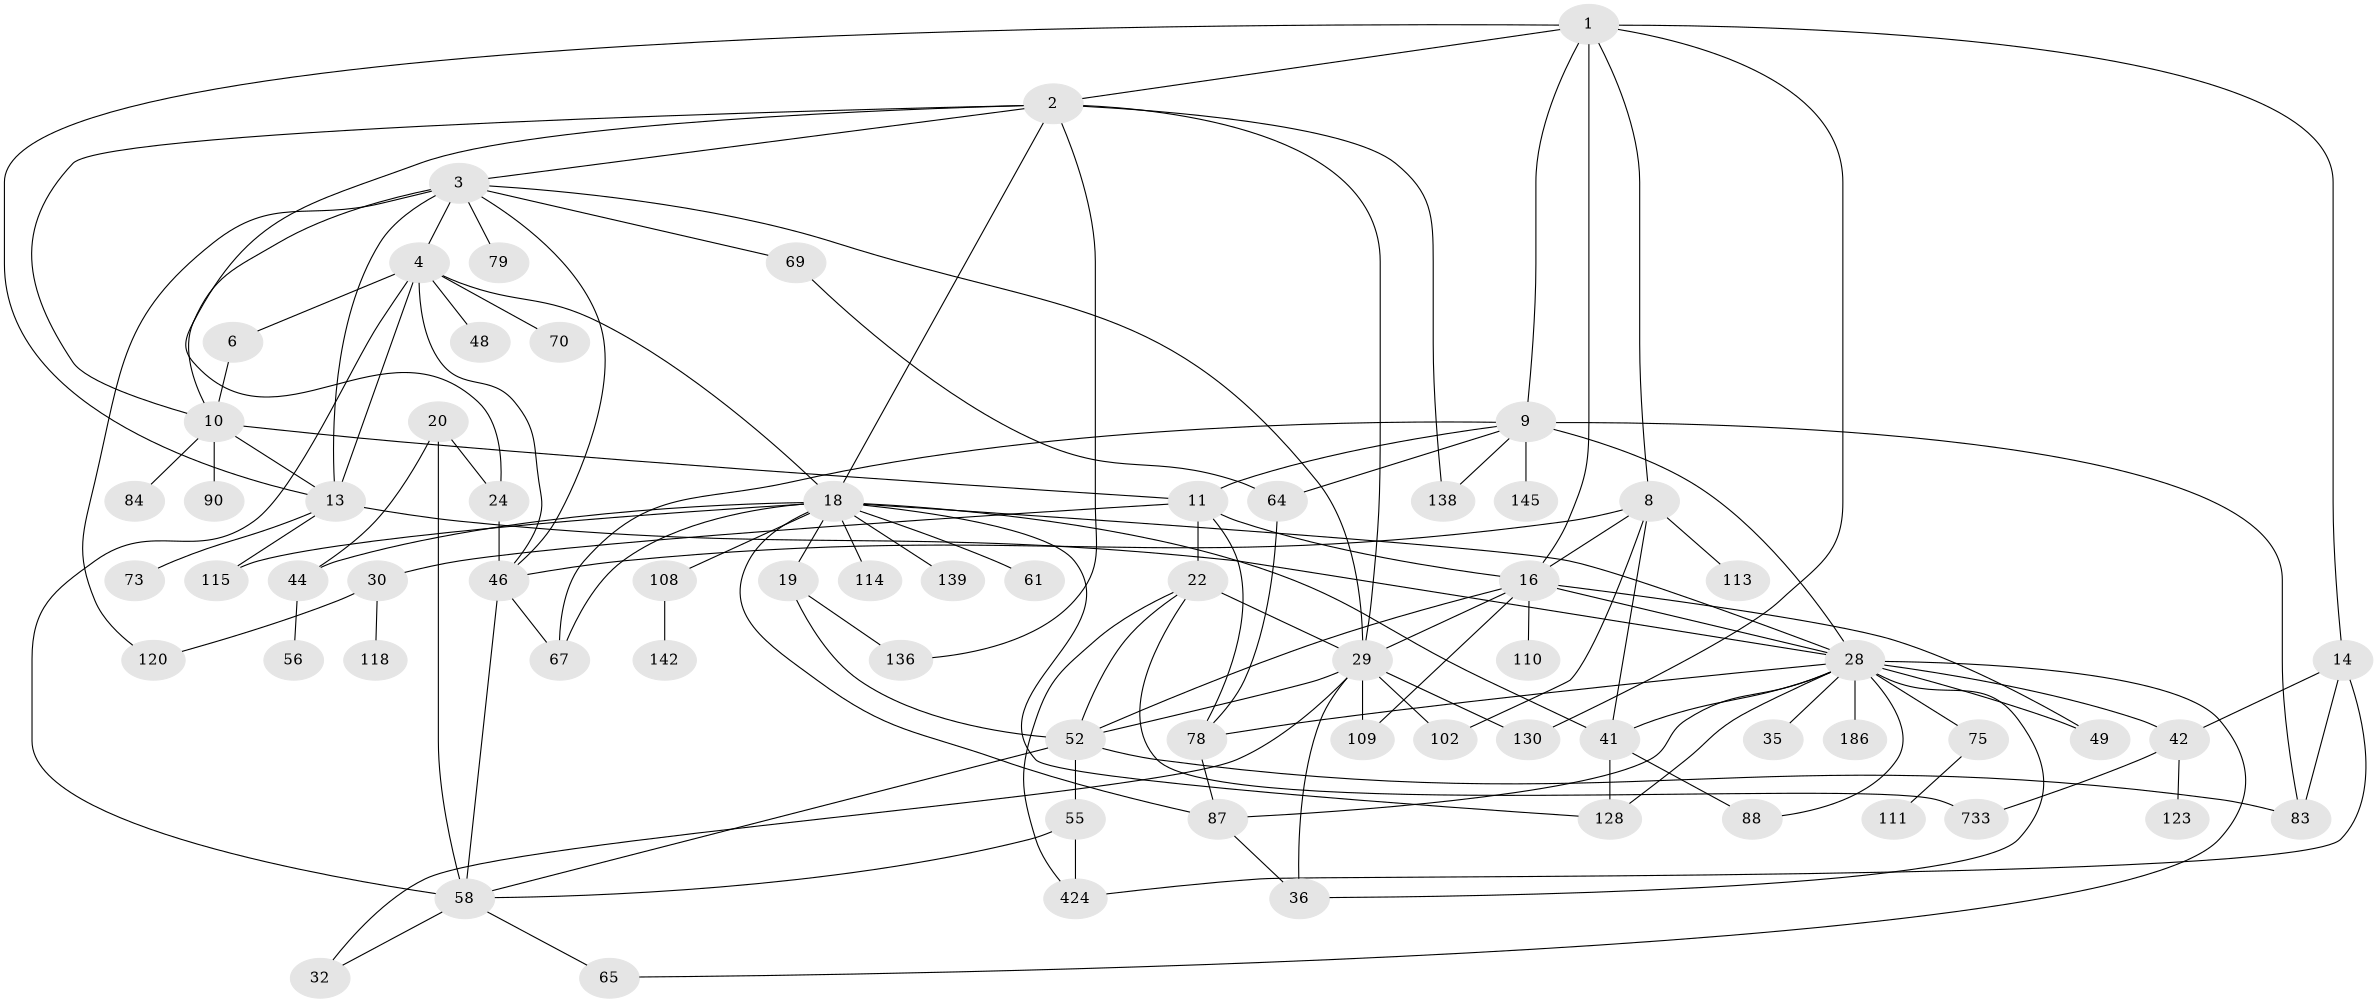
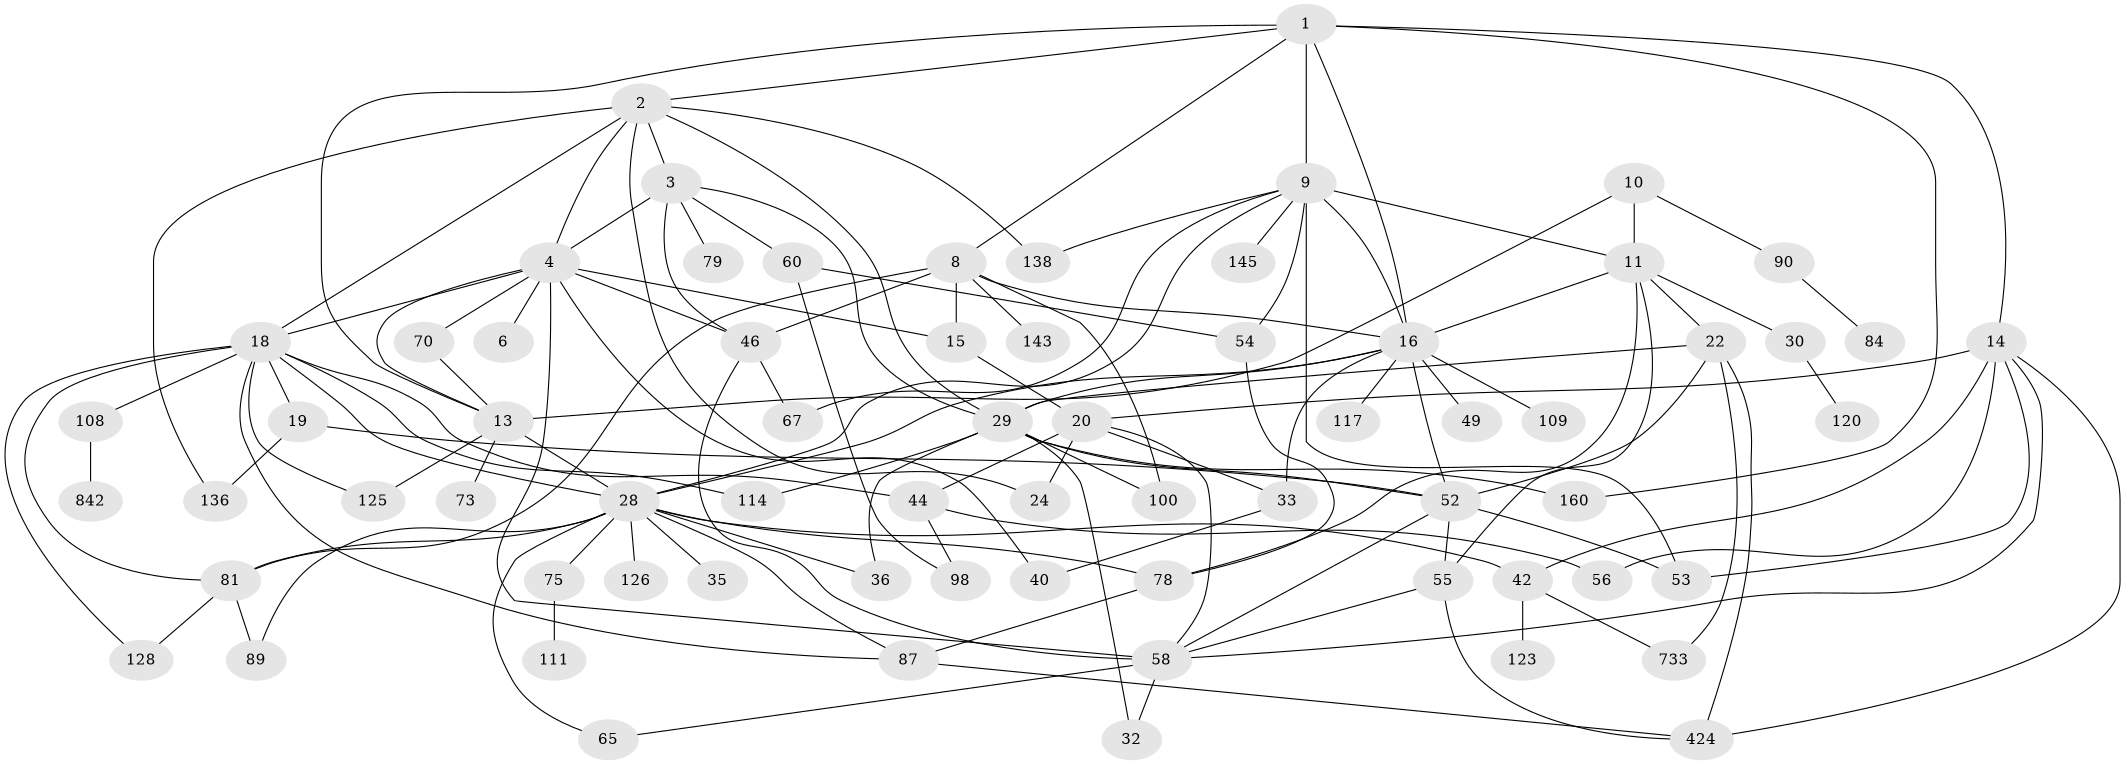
  graph {
    node [color=gray90 style=filled]
    1 [super="+93"]
    2 [super="+76"]
    8 [super="+37+106"]
    9 [super="+12"]
    13 [super="+53+47"]
    14 [super="+86"]
    16 [super="+96+82+21"]
-   130
+   130 [label=160]
    3 [super="+26+27"]
    4 [super="+5+129+7"]
    18 [super="+66+31"]
    24
    29 [super="+80+45"]
    136
    138
    46 [super="+81+62"]
-   41 [super="+74"]
-   100 [label=102]
-   113
+   15 [super="+57"]
+   41 [super="+74" label=81]
+   100
+   113 [label=143]
    11 [super="+39"]
    28 [super="+32+59+43"]
-   64
+   64 [label=54]
    67 [super="+103"]
-   83 [super="+121"]
+   83 [super="+121" label=53]
    145
    73
-   115
+   115 [label=125]
    58 [super="+71+63"]
    20 [super="+125"]
    42
    56
    n33 [label=424 super="+143"]
+   33 [super="+54+97"]
    49
    52 [super="+91+127"]
    109
-   110 [super="+117"]
+   110 [super="+117" label=117]
    10 [super="+25"]
-   60 [super="+92+131" label=69]
+   60 [super="+92+131"]
    79
    120
    6
-   48
+   48 [label=40]
    70
    19 [super="+95"]
    44 [super="+85"]
-   61
    87 [super="+101"]
    108
    114
    128
-   139
    36
    n55 [label=32]
    84
    90
+   98 [super="+107"]
    65
-   89 [label=88]
+   89
    22 [super="+135"]
    30
    55 [super="+94"]
    78
    35
    75
-   126 [label=186]
+   126
    n68 [label=733]
-   118
    123
-   142
+   142 [label=842]
    111
    1 -- 2
    1 -- 8
    1 -- 9
    1 -- 13
    1 -- 14
    1 -- 16
    1 -- 130
    2 -- 3
-   2 -- 10
+   2 -- 4
    2 -- 18
    2 -- 24
    2 -- 29
    2 -- 136
    2 -- 138
    8 -- 16
    8 -- 46
+   8 -- 15
    8 -- 41
    8 -- 100
    8 -- 113
+   9 -- 16
    9 -- 138
    9 -- 11
    9 -- 28
    9 -- 64
    9 -- 67
    9 -- 83 [weight=2]
    9 -- 145
    13 -- 28
    13 -- 73
    13 -- 115
    14 -- 83
+   14 -- 58
+   14 -- 20
    14 -- 42
+   14 -- 56
    14 -- n33
    16 -- 29
    16 -- 28
+   16 -- 33
    16 -- 49
    16 -- 52
    16 -- 109
    16 -- 110 [weight=2]
-   3 -- 13
+   70 -- 13
    3 -- 4 [weight=2]
    3 -- 29
    3 -- 46
-   3 -- 10
    3 -- 60
    3 -- 79
-   3 -- 120
    4 -- 13
    4 -- 18
    4 -- 46
+   4 -- 15
    4 -- 58 [weight=2]
    4 -- 6
    4 -- 48
    4 -- 70
    18 -- 41
    18 -- 28
-   18 -- 67
    18 -- 115
    18 -- 19
    18 -- 44
-   18 -- 61
    18 -- 87
    18 -- 108
    18 -- 114
    18 -- 128
-   18 -- 139
-   24 -- 46
    29 -- 130
    29 -- 100
    29 -- 52
-   29 -- 109
+   29 -- 114
    29 -- 36
    29 -- n55
    46 -- 67
    46 -- 58
+   15 -- 20
    41 -- 128
    41 -- 89
    11 -- 16
    11 -- 22
    11 -- 30
+   11 -- 55
    11 -- 78
    28 -- 41
    28 -- 42
-   28 -- 49
    28 -- 87
-   28 -- 128
    28 -- 36
    28 -- 65
    28 -- 89
    28 -- 78
    28 -- 35
    28 -- 75
    28 -- 126
    64 -- 78
    58 -- n55
    58 -- 65
    20 -- 24
    20 -- 58
+   20 -- 33
    20 -- 44 [weight=2]
    42 -- n68
    42 -- 123
+   33 -- 48
    52 -- 83
    52 -- 58
    52 -- 55
    10 -- 13
    10 -- 11
-   10 -- 84
+   90 -- 84
    10 -- 90
    60 -- 64
-   6 -- 10
+   60 -- 98
    19 -- 136
    19 -- 52
    44 -- 56
-   87 -- 36
+   44 -- 98
+   87 -- n33
    108 -- 142
    22 -- 29
    22 -- n33
    22 -- 52
    22 -- n68
    30 -- 120
-   30 -- 118
    55 -- 58
    55 -- n33
    78 -- 87
    75 -- 111
  }
